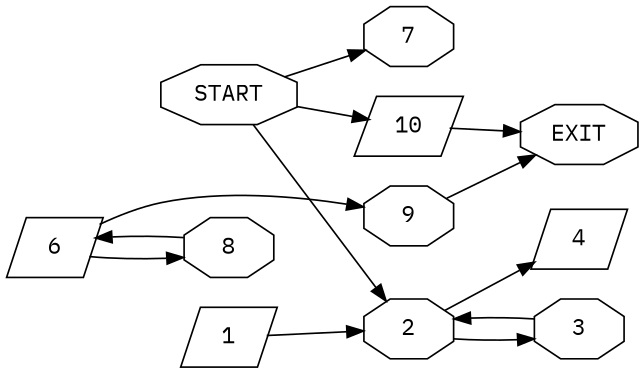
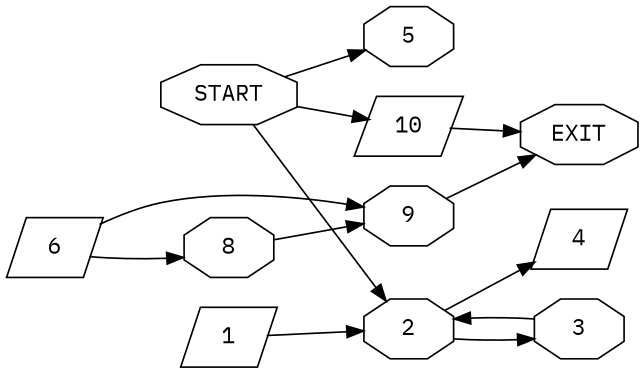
  digraph {
    fontname="IBM Plex Mono"
    rankdir=LR
    node [fontname="IBM Plex Mono" shape=octagon]
    edge [fontname="IBM Plex Mono"]
    n1 [label=START]
-   7
+   7 [label=5]
    10 [shape=parallelogram]
    2
    1 [shape=parallelogram]
    n6 [label=EXIT]
    3
    4 [shape=parallelogram]
    6 [shape=parallelogram]
    8
    9
    n1 -> 7
    n1 -> 10
    n1 -> 2
    10 -> n6
    2 -> 3
    2 -> 4
    1 -> 2
    3 -> 2
    6 -> 8
    6 -> 9
-   8 -> 6
+   8 -> 9
    9 -> n6
  }
